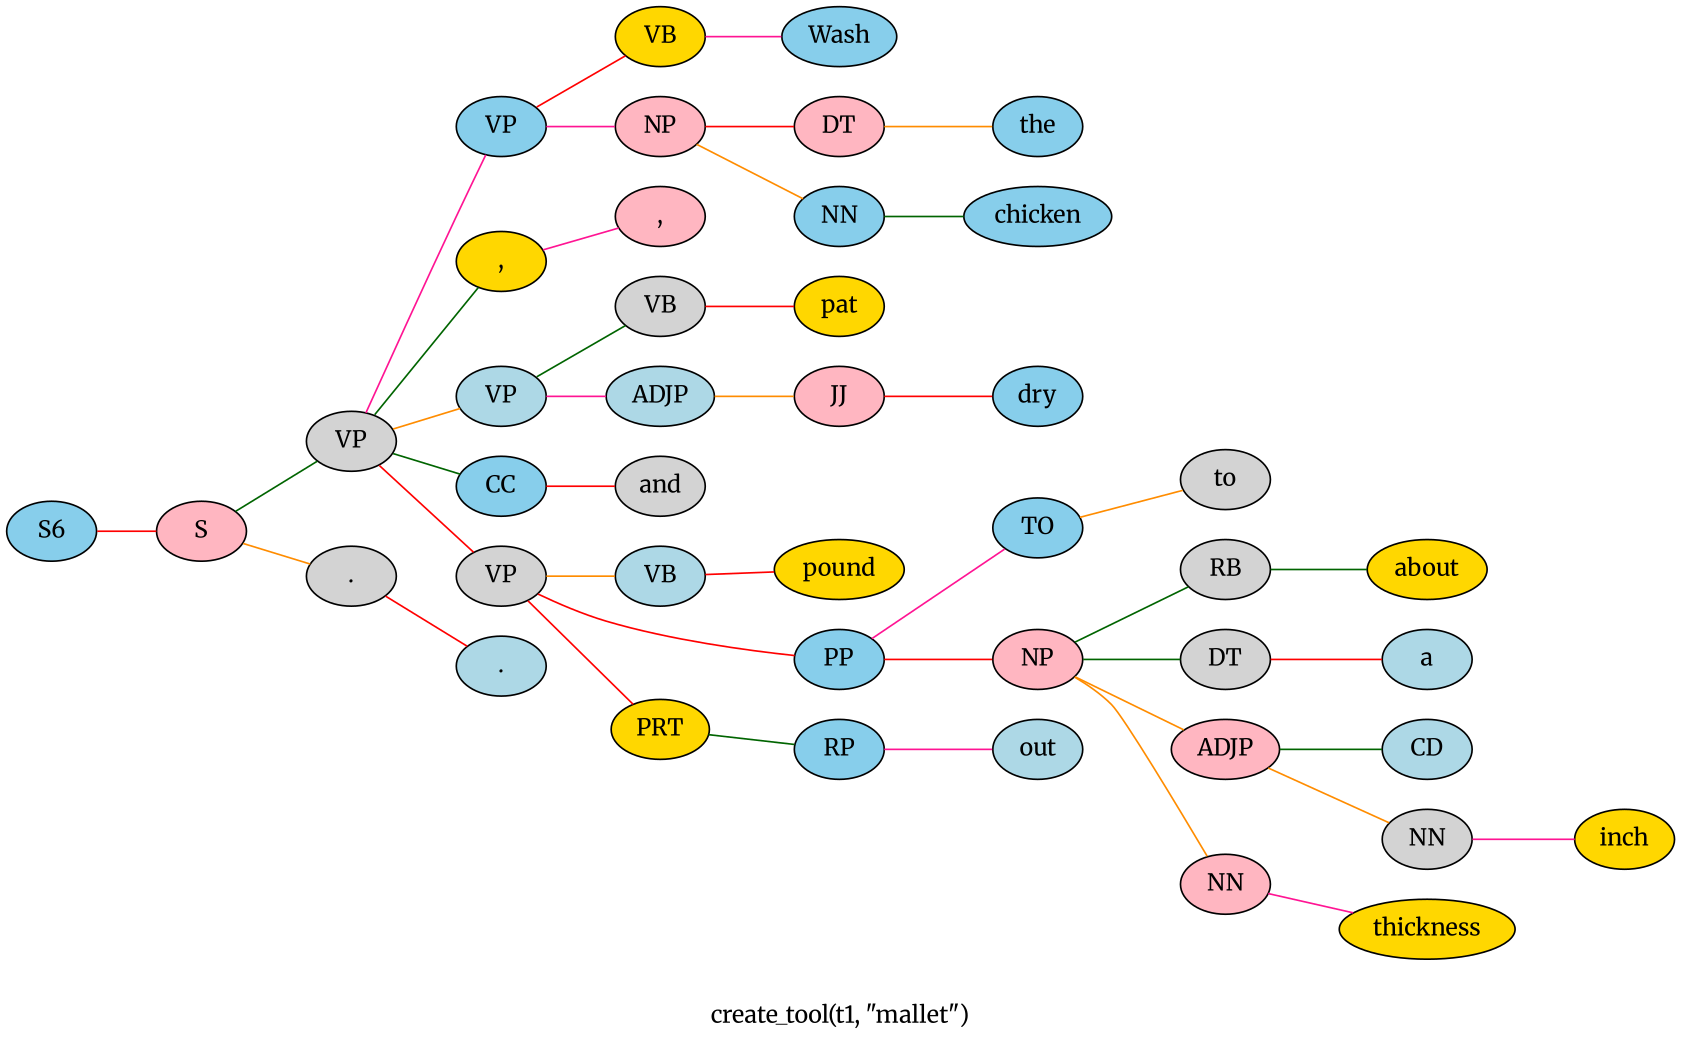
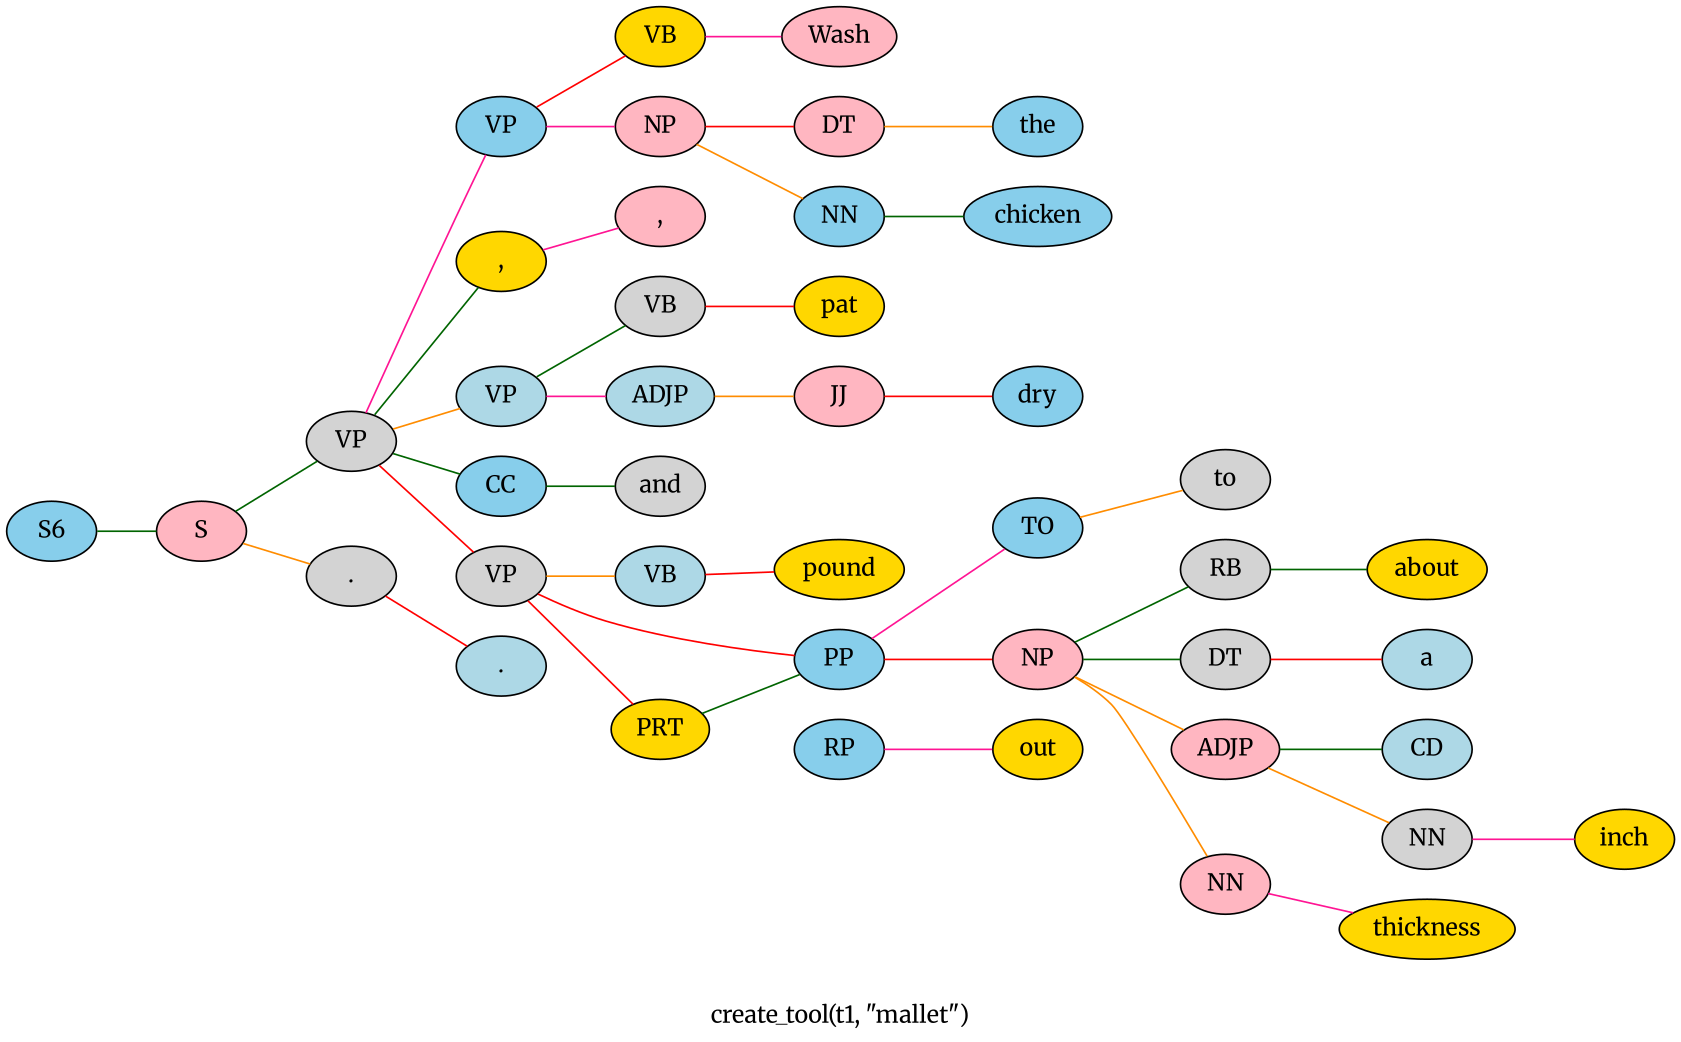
  graph {
    fontname=Merriweather
    label="create_tool(t1, \"mallet\")"
    rankdir=LR
    node [fillcolor=skyblue fontname=Merriweather style=filled]
    edge [color=red fontname=Merriweather]
    n1 [label=S6]
    n2 [fillcolor=lightpink label=S]
    n3 [fillcolor=lightgrey label=VP]
    n4 [fillcolor=lightgrey label="."]
    n5 [label=VP]
    n6 [fillcolor=gold label=","]
    n7 [fillcolor=lightblue label=VP]
    n8 [label=CC]
    n9 [fillcolor=lightgrey label=VP]
    n10 [fillcolor=lightblue label="."]
    n11 [fillcolor=gold label=VB]
    n12 [fillcolor=lightpink label=NP]
    n13 [fillcolor=lightpink label=","]
    n14 [fillcolor=lightgrey label=VB]
    n15 [fillcolor=lightblue label=ADJP]
    n16 [fillcolor=lightgrey label=and]
    n17 [fillcolor=lightblue label=VB]
    n18 [fillcolor=gold label=PRT]
    n19 [label=PP]
-   n20 [label=Wash]
+   n20 [fillcolor=lightpink label=Wash]
    n21 [fillcolor=lightpink label=DT]
    n22 [label=NN]
    n23 [label=the]
    n24 [label=chicken]
    n25 [fillcolor=gold label=pat]
    n26 [fillcolor=lightpink label=JJ]
    n27 [label=dry]
    n28 [fillcolor=gold label=pound]
    n29 [label=RP]
    n30 [label=TO]
    n31 [fillcolor=lightpink label=NP]
-   n32 [fillcolor=lightblue label=out]
+   n32 [fillcolor=gold label=out]
    n33 [fillcolor=lightgrey label=to]
    n34 [fillcolor=lightgrey label=RB]
    n35 [fillcolor=lightgrey label=DT]
    n36 [fillcolor=lightpink label=ADJP]
    n37 [fillcolor=lightpink label=NN]
    n38 [fillcolor=gold label=about]
    n39 [fillcolor=lightblue label=a]
    n40 [fillcolor=lightblue label=CD]
    n41 [fillcolor=lightgrey label=NN]
    n42 [fillcolor=gold label=thickness]
    n43 [fillcolor=gold label=inch]
-   n1 -- n2
+   n1 -- n2 [color=darkgreen]
    n2 -- n3 [color=darkgreen]
    n2 -- n4 [color=darkorange]
    n3 -- n5 [color=deeppink]
    n3 -- n6 [color=darkgreen]
    n3 -- n7 [color=darkorange]
    n3 -- n8 [color=darkgreen]
    n3 -- n9
    n4 -- n10
    n5 -- n11
    n5 -- n12 [color=deeppink]
    n6 -- n13 [color=deeppink]
    n7 -- n14 [color=darkgreen]
    n7 -- n15 [color=deeppink]
-   n8 -- n16
+   n8 -- n16 [color=darkgreen]
    n9 -- n17 [color=darkorange]
    n9 -- n18
    n9 -- n19
    n11 -- n20 [color=deeppink]
    n12 -- n21
    n12 -- n22 [color=darkorange]
    n14 -- n25
    n15 -- n26 [color=darkorange]
    n17 -- n28
-   n18 -- n29 [color=darkgreen]
+   n18 -- n19 [color=darkgreen]
    n19 -- n30 [color=deeppink]
    n19 -- n31
    n21 -- n23 [color=darkorange]
    n22 -- n24 [color=darkgreen]
    n26 -- n27
    n29 -- n32 [color=deeppink]
    n30 -- n33 [color=darkorange]
    n31 -- n34 [color=darkgreen]
    n31 -- n35 [color=darkgreen]
    n31 -- n36 [color=darkorange]
    n31 -- n37 [color=darkorange]
    n34 -- n38 [color=darkgreen]
    n35 -- n39
    n36 -- n40 [color=darkgreen]
    n36 -- n41 [color=darkorange]
    n37 -- n42 [color=deeppink]
    n41 -- n43 [color=deeppink]
  }
